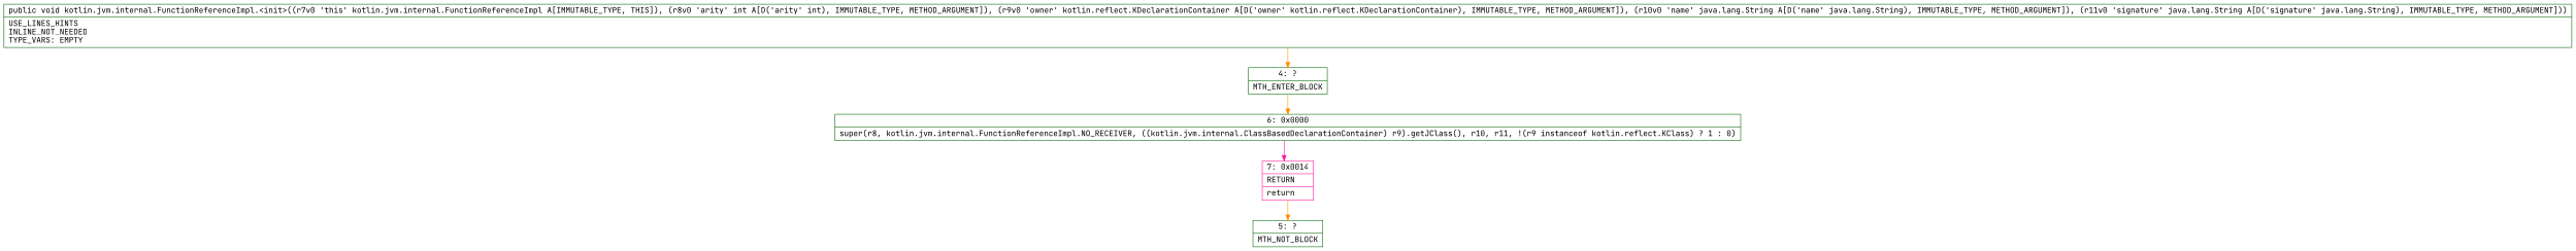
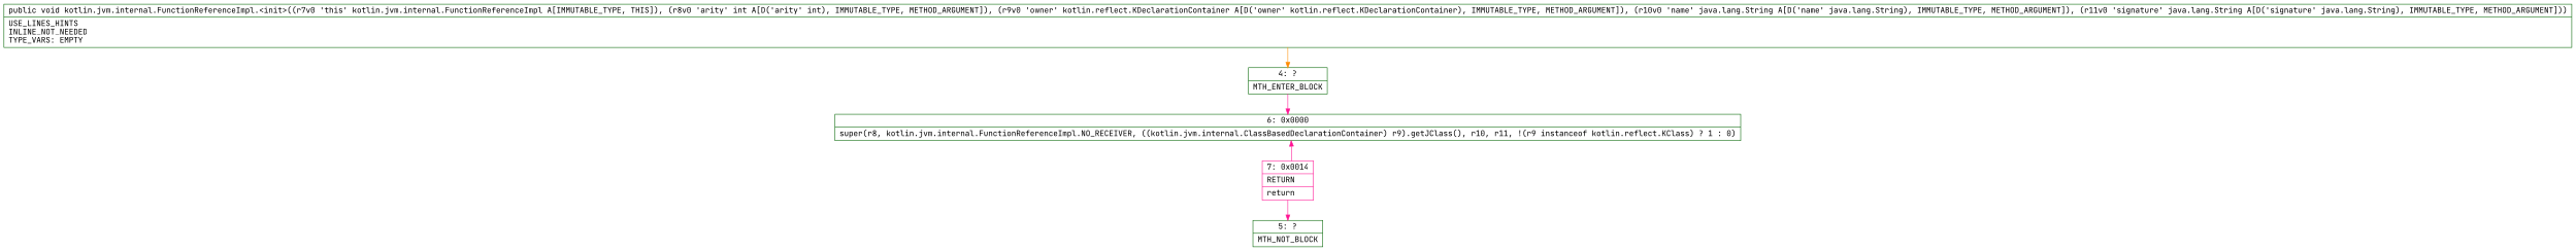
  digraph {
    fontname="JetBrains Mono"
    node [color=darkgreen fontname="JetBrains Mono" shape=record]
    edge [color=deeppink fontname="JetBrains Mono"]
    n1 [label="{4\:\ ?|MTH_ENTER_BLOCK\l}"]
    n2 [label="{6\:\ 0x0000|super(r8, kotlin.jvm.internal.FunctionReferenceImpl.NO_RECEIVER, ((kotlin.jvm.internal.ClassBasedDeclarationContainer) r9).getJClass(), r10, r11, !(r9 instanceof kotlin.reflect.KClass) ? 1 : 0)\l}"]
    n3 [color=deeppink label="{7\:\ 0x0014|RETURN\l|return\l}"]
    n4 [label="{5\:\ ?|MTH_NOT_BLOCK\l}"]
    n5 [label="{public void kotlin.jvm.internal.FunctionReferenceImpl.\<init\>((r7v0 'this' kotlin.jvm.internal.FunctionReferenceImpl A[IMMUTABLE_TYPE, THIS]), (r8v0 'arity' int A[D('arity' int), IMMUTABLE_TYPE, METHOD_ARGUMENT]), (r9v0 'owner' kotlin.reflect.KDeclarationContainer A[D('owner' kotlin.reflect.KDeclarationContainer), IMMUTABLE_TYPE, METHOD_ARGUMENT]), (r10v0 'name' java.lang.String A[D('name' java.lang.String), IMMUTABLE_TYPE, METHOD_ARGUMENT]), (r11v0 'signature' java.lang.String A[D('signature' java.lang.String), IMMUTABLE_TYPE, METHOD_ARGUMENT]))  | USE_LINES_HINTS\lINLINE_NOT_NEEDED\lTYPE_VARS: EMPTY\l}"]
-   n1 -> n2 [color=darkorange]
-   n2 -> n3
-   n3 -> n4 [color=darkorange]
+   n1 -> n2
+   n3 -> n2
+   n3 -> n4
    n5 -> n1 [color=darkorange]
  }
